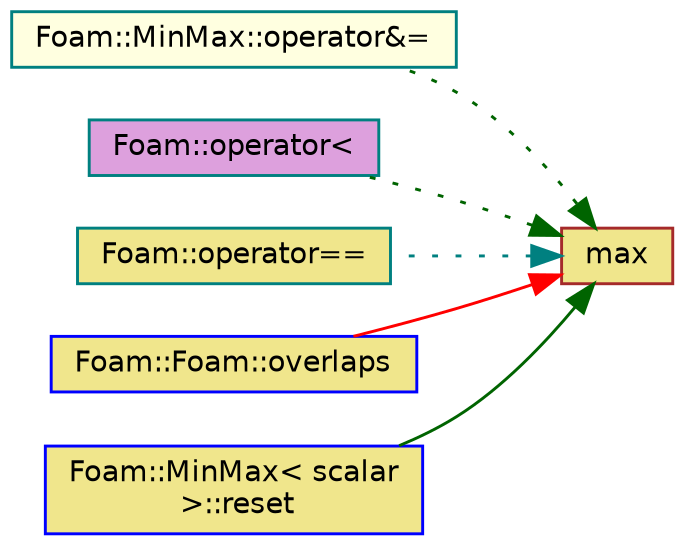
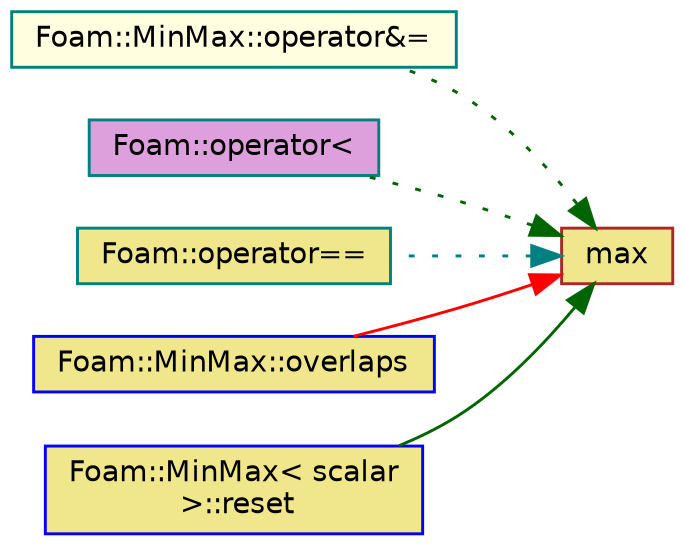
  digraph {
    rankdir=RL
    node [color=teal fillcolor=khaki fontname=Helvetica fontsize=10 shape=box style=filled]
    edge [color=darkgreen dir=back fontname=Helvetica fontsize=10 labelfontname=Helvetica labelfontsize=10 style=dotted]
    n1 [color=brown fontcolor=black height=0.2 label=max width=0.4]
    n2 [fillcolor=lightyellow height=0.2 label="Foam::MinMax::operator&=" width=0.4]
    n3 [fillcolor=plum height=0.2 label="Foam::operator\<" width=0.4]
    n4 [height=0.2 label="Foam::operator==" width=0.4]
-   n5 [color=blue height=0.2 label="Foam::Foam::overlaps" width=0.4]
+   n5 [color=blue height=0.2 label="Foam::MinMax::overlaps" width=0.4]
    n6 [color=blue height=0.2 label="Foam::MinMax\< scalar\l \>::reset" width=0.4]
    n1 -> n2
    n1 -> n3
    n1 -> n4 [color=teal]
    n1 -> n5 [color=red style=solid]
    n1 -> n6 [style=solid]
  }
